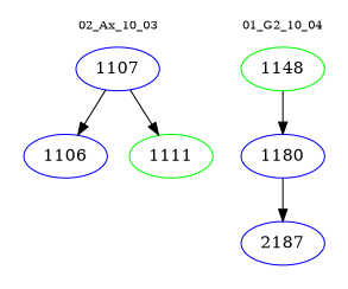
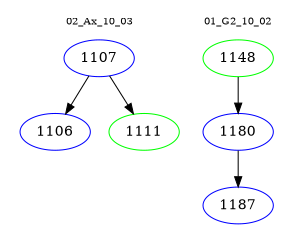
  digraph {
    node [color=blue]
    edge [color=black]
    n1 [label=1107]
    n2 [label=1106]
    n3 [color=green label=1111]
    n4 [label=1180]
    n5 [color=green label=1148]
-   n6 [label=2187]
+   n6 [label=1187]
    subgraph cluster_1 {
      color=white
      fontsize=10
      label="02_Ax_10_03"
      n1
      n2
      n3
    }
    subgraph cluster_2 {
      color=white
      fontsize=10
-     label="01_G2_10_04"
+     label="01_G2_10_02"
      n4
      n5
      n6
    }
    n1 -> n2
    n1 -> n3
    n4 -> n6
    n5 -> n4
  }
